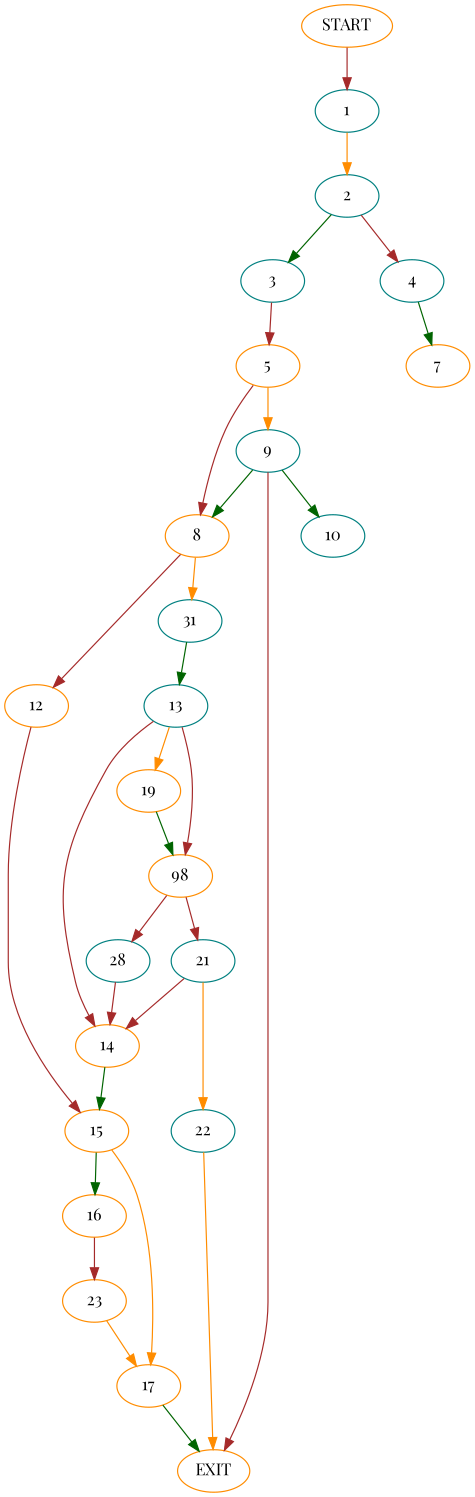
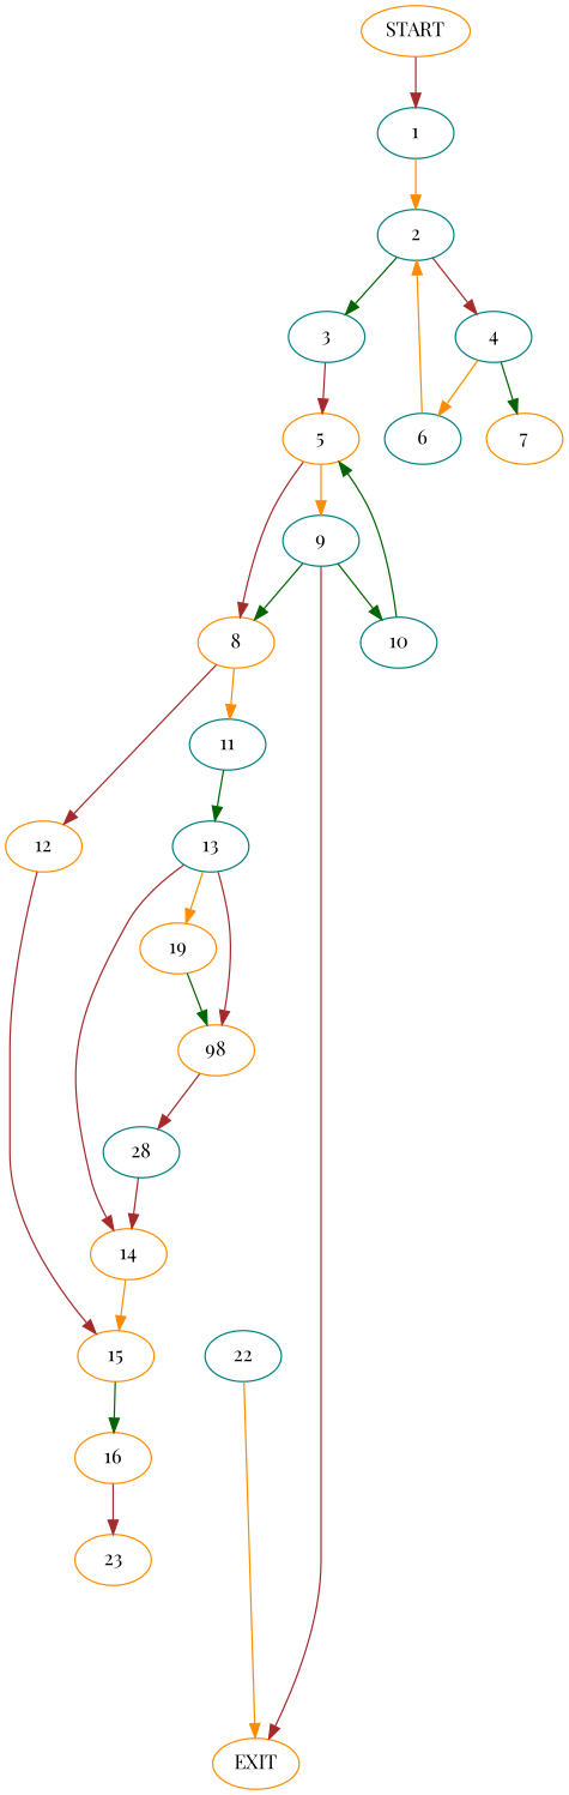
  digraph {
    fontname="Playfair Display"
    node [color=darkorange fontname="Playfair Display"]
    edge [color=brown fontname="Playfair Display"]
    n1 [label=START]
    1 [color=teal]
    2 [color=teal]
    n4 [label=EXIT]
    3 [color=teal]
    4 [color=teal]
    5
+   6 [color=teal]
    7
    8
    9 [color=teal]
-   11 [color=teal label=31]
+   11 [color=teal]
    12
    10 [color=teal]
    13 [color=teal]
    15
    14
    n18 [label=98]
    19
    16
-   17
    n22 [color=teal label=28]
-   21 [color=teal]
    23
    22 [color=teal]
    n1 -> 1
    1 -> 2 [color=darkorange]
    2 -> 3 [color=darkgreen]
    2 -> 4
    3 -> 5
+   4 -> 6 [color=darkorange]
    4 -> 7 [color=darkgreen]
    5 -> 8
    5 -> 9 [color=darkorange]
+   6 -> 2 [color=darkorange]
    8 -> 11 [color=darkorange]
    8 -> 12
    9 -> n4
    9 -> 8 [color=darkgreen]
    9 -> 10 [color=darkgreen]
    11 -> 13 [color=darkgreen]
    12 -> 15
+   10 -> 5 [color=darkgreen]
    13 -> 14
    13 -> n18
    13 -> 19 [color=darkorange]
    15 -> 16 [color=darkgreen]
-   15 -> 17 [color=darkorange]
-   14 -> 15 [color=darkgreen]
+   14 -> 15 [color=darkorange]
    n18 -> n22
-   n18 -> 21
    19 -> n18 [color=darkgreen]
    16 -> 23
-   17 -> n4 [color=darkgreen]
    n22 -> 14
-   21 -> 14
-   21 -> 22 [color=darkorange]
-   23 -> 17 [color=darkorange]
    22 -> n4 [color=darkorange]
  }
